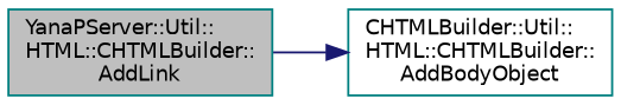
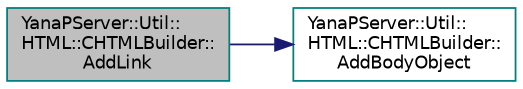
  digraph {
    rankdir=LR
    node [color=teal fontname=Helvetica fontsize=10 shape=record style=filled]
    n1 [fillcolor=grey75 fontcolor=black height=0.2 label="YanaPServer::Util::\lHTML::CHTMLBuilder::\lAddLink" width=0.4]
-   n2 [fillcolor=white height=0.2 label="CHTMLBuilder::Util::\lHTML::CHTMLBuilder::\lAddBodyObject" width=0.4]
+   n2 [fillcolor=white height=0.2 label="YanaPServer::Util::\lHTML::CHTMLBuilder::\lAddBodyObject" width=0.4]
    n1 -> n2 [color=midnightblue fontname=Helvetica fontsize=10 labelfontname=Helvetica labelfontsize=10 style=solid]
  }
